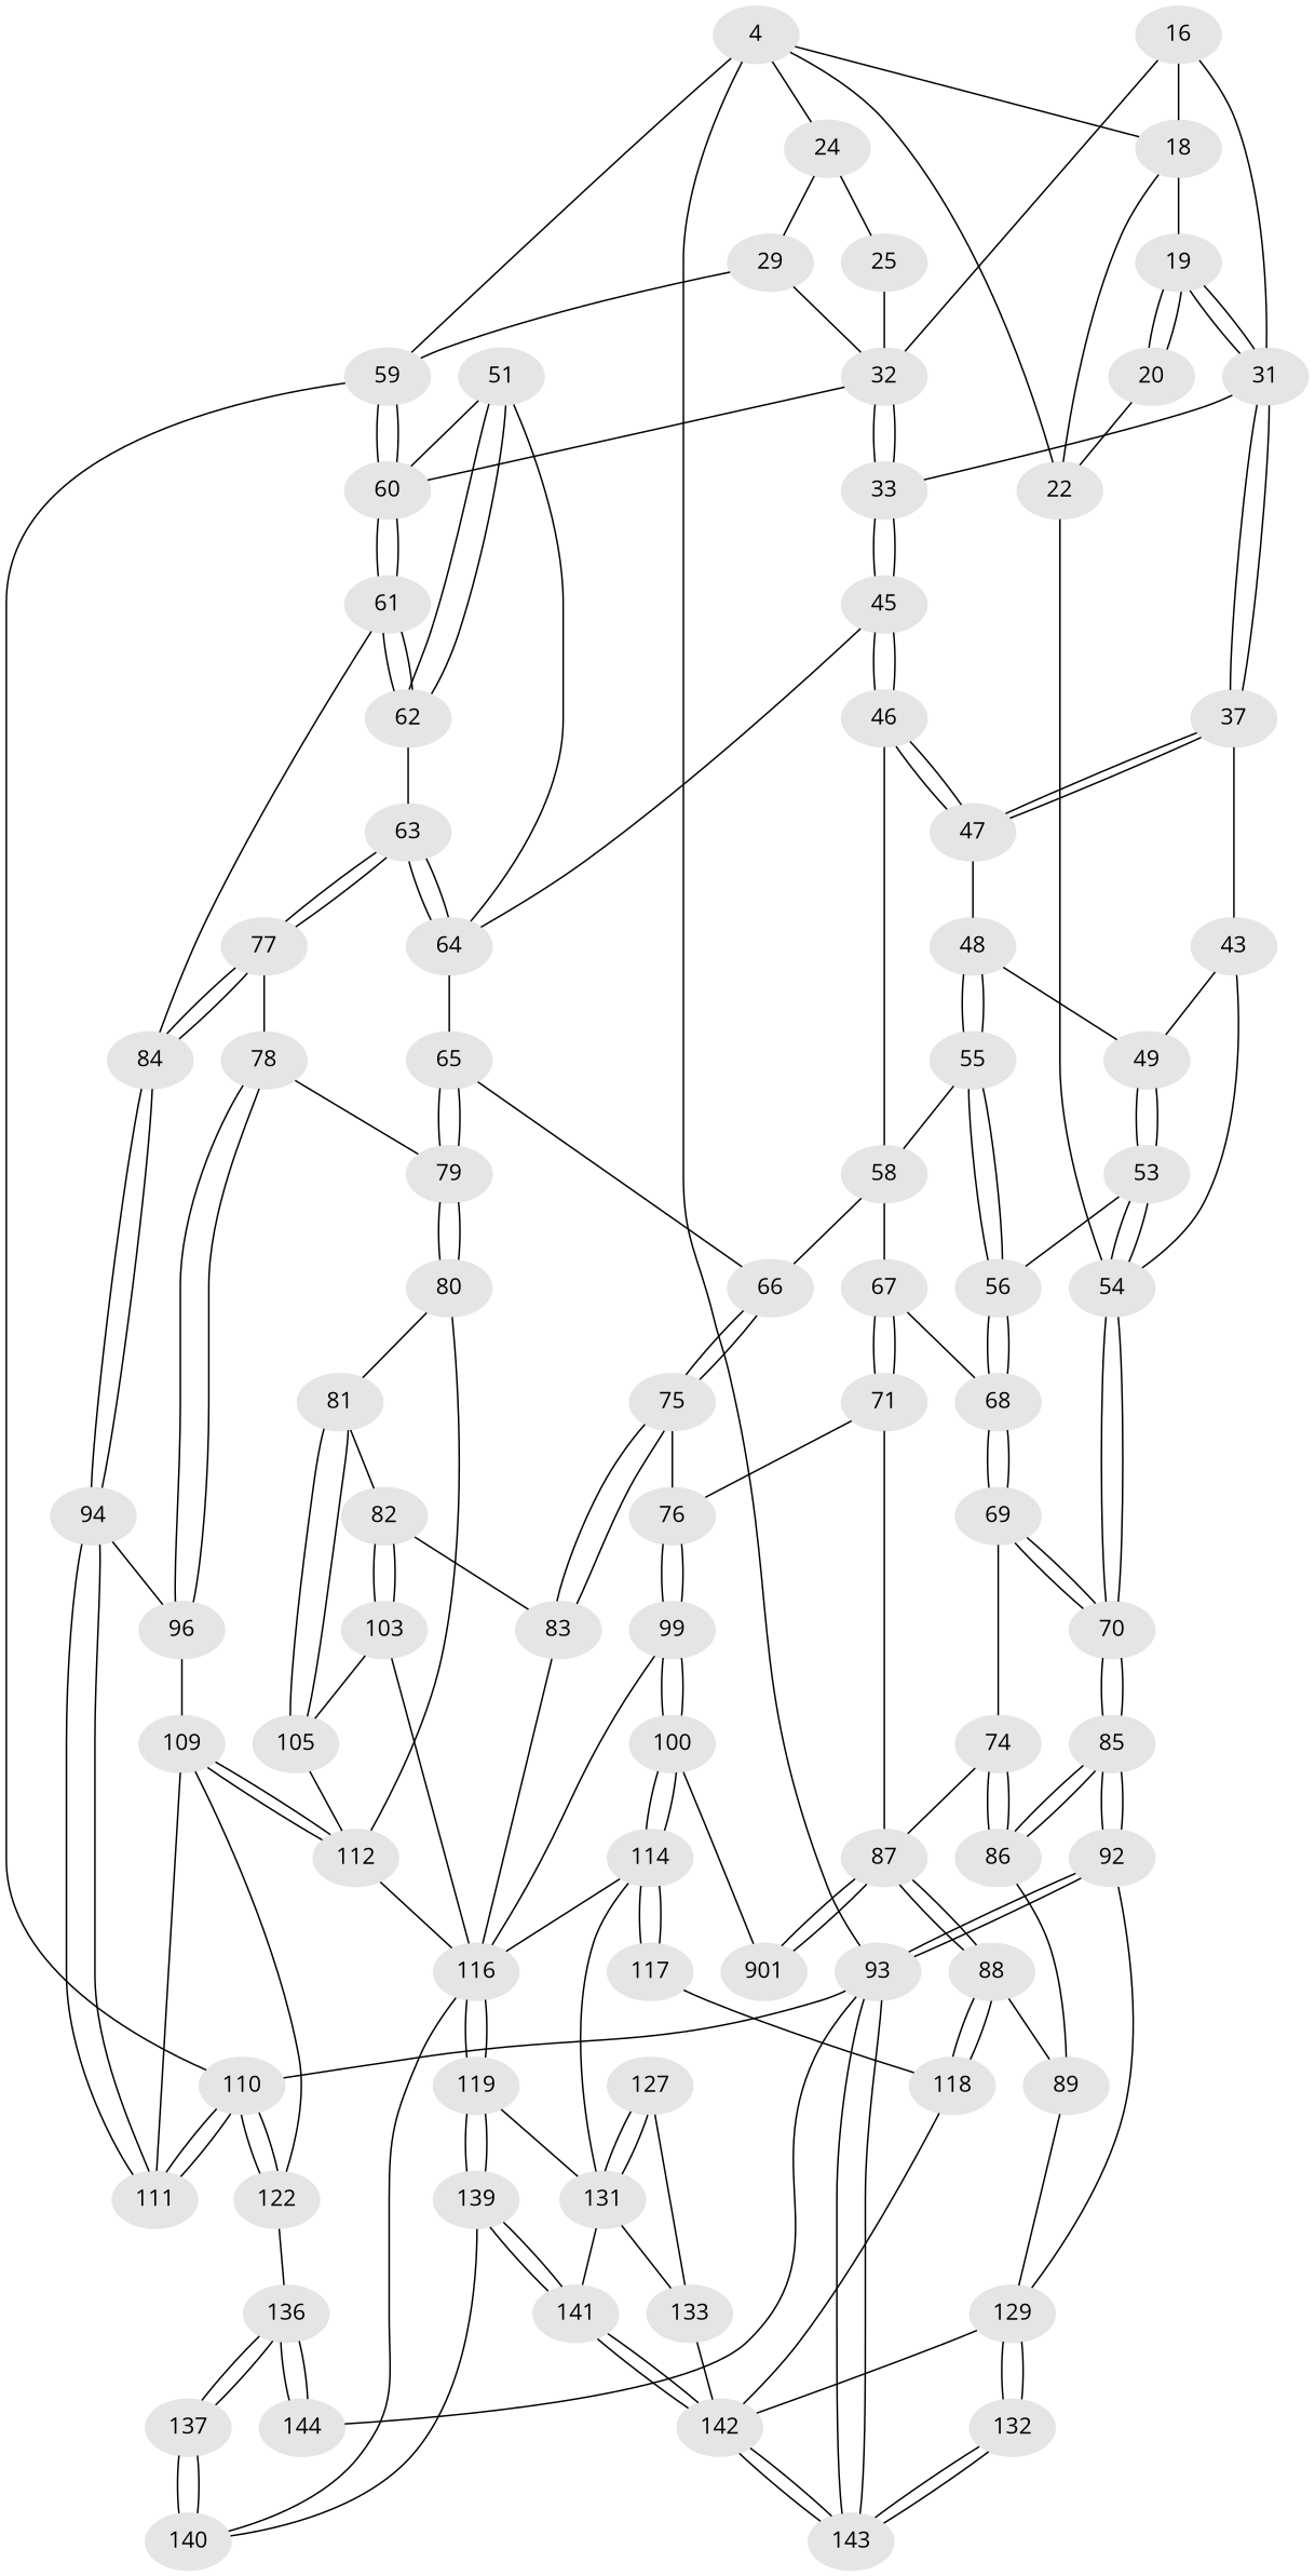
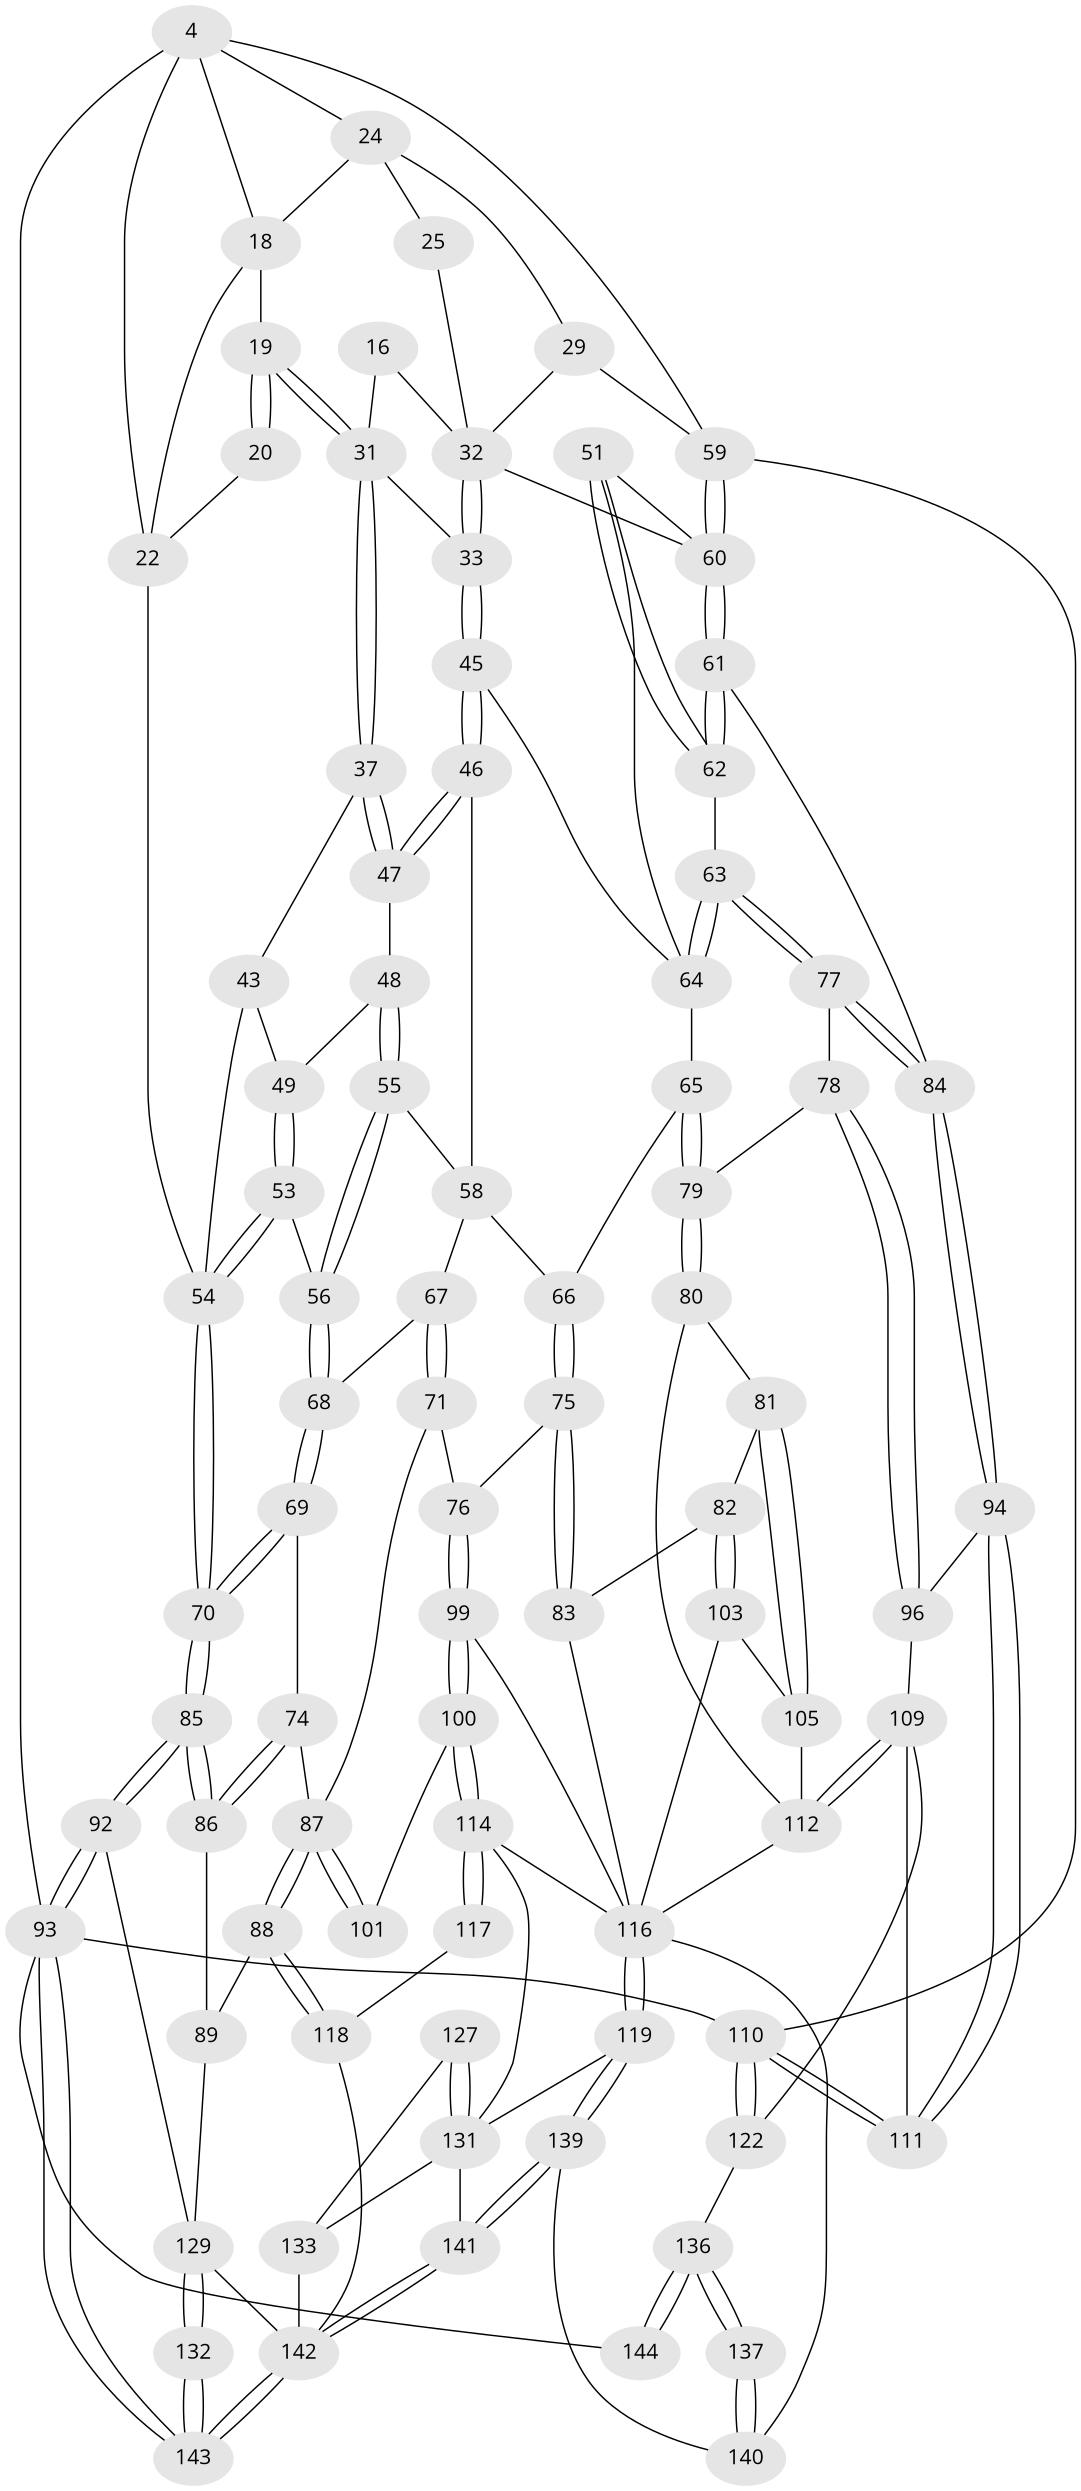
  graph {
    fontname="Open Sans"
    node [color=gray90 fontname="Open Sans" style=filled]
    edge [fontname="Open Sans"]
    4 [super="+3"]
    18 [super="+5+8+13"]
    n3 [label=22 super="+22"]
    24 [super="+2"]
    59 [super="+42+39+40"]
    93 [super="+90"]
    19 [super="+14+17"]
    54 [super="+44+36+35"]
    25 [super="+9"]
    29 [super="+28"]
    60 [super="+50+41"]
    110 [super="+91"]
    143
    144
    16 [super="+12"]
    32 [super="+11+27"]
    31
    33 [super="+30"]
    45
    20
    37
    70
    43 [super="+38"]
    47
    61
    46
    64 [super="+52"]
    49
    48
    53
    58 [super="+57"]
    65
    66
    67
    55
    56
    51
    62
    63
    68
    85
    69
    75
    71
    111
    122
    84
    94
    77
    78
    79
    80
    76
    83
    87 [super="+73+72"]
    74
    86
    92
    99
    88
-   101 [label=901]
+   101
    89
    116 [super="+115+113+102"]
    100
    96 [super="+95"]
    109 [super="+97+108+107"]
    81
    112 [super="+106+98"]
    82
    105
    103
    119
    140 [super="+138"]
    129 [super="+126+125"]
    118
    142 [super="+134+124+123"]
    132
    114
    117
    131 [super="+130+120+121"]
    136 [super="+135"]
    139
    133 [super="+128"]
    141
    137
    127
    4 -- 18
    4 -- n3
    4 -- 24
    4 -- 59
    4 -- 93 [weight=2]
    18 -- n3
    18 -- 19 [weight=3]
    n3 -- 54 [weight=2]
    24 -- 25 [weight=2]
    24 -- 29
    59 -- 60 [weight=2]
    59 -- 60
    59 -- 110
    93 -- 110
    93 -- 143
    93 -- 143
    93 -- 144
    19 -- 31
    19 -- 31
    19 -- 20 [weight=2]
    19 -- 20
    54 -- 70
    54 -- 70
    25 -- 32 [weight=2]
    29 -- 59 [weight=2]
    29 -- 32
    60 -- 61
    60 -- 61
    110 -- 111
    110 -- 111
    110 -- 122
    110 -- 122
-   16 -- 18 [weight=2]
+   24 -- 18 [weight=2]
    16 -- 32
    16 -- 31
    32 -- 60 [weight=2]
    32 -- 33
    32 -- 33
    31 -- 33
    31 -- 37
    31 -- 37
    33 -- 45
    33 -- 45
    45 -- 46
    45 -- 46
    45 -- 64
    20 -- n3
    37 -- 43
    37 -- 47
    37 -- 47
    70 -- 85
    70 -- 85
    43 -- 54 [weight=2]
    43 -- 49
    47 -- 48
    61 -- 62
    61 -- 62
    61 -- 84
    46 -- 47
    46 -- 47
    46 -- 58
    64 -- 65
    49 -- 53
    49 -- 53
    48 -- 49
    48 -- 55
    48 -- 55
    53 -- 54
    53 -- 54
    53 -- 56
    58 -- 66
    58 -- 67
    65 -- 66
    65 -- 79
    65 -- 79
    66 -- 75
    66 -- 75
    67 -- 68
    67 -- 71
    67 -- 71
    55 -- 58
    55 -- 56
    55 -- 56
    56 -- 68
    56 -- 68
    51 -- 60
    51 -- 64
    51 -- 62
    51 -- 62
    62 -- 63
    63 -- 64
    63 -- 64
    63 -- 77
    63 -- 77
    68 -- 69
    68 -- 69
    85 -- 86
    85 -- 86
    85 -- 92
    85 -- 92
    69 -- 70
    69 -- 70
    69 -- 74
    75 -- 76
    75 -- 83
    75 -- 83
    71 -- 76
    71 -- 87
    122 -- 136
    84 -- 94
    84 -- 94
    94 -- 111
    94 -- 111
    94 -- 96
    77 -- 84
    77 -- 84
    77 -- 78
    78 -- 79
    78 -- 96
    78 -- 96
    79 -- 80
    79 -- 80
    80 -- 81
    80 -- 112
    76 -- 99
    76 -- 99
    83 -- 116
    87 -- 88
    87 -- 88
    87 -- 101 [weight=2]
    87 -- 101
    74 -- 87
    74 -- 86
    74 -- 86
    86 -- 89
    92 -- 93
    92 -- 93
    92 -- 129
    99 -- 116
    99 -- 100
    99 -- 100
    88 -- 89
    88 -- 118
    88 -- 118
    89 -- 129
    116 -- 119
    116 -- 119
    116 -- 140
    100 -- 101
    100 -- 114
    100 -- 114
    96 -- 109 [weight=2]
    109 -- 111
    109 -- 122
    109 -- 112 [weight=2]
    109 -- 112
    81 -- 82
    81 -- 105
    81 -- 105
    112 -- 116
    82 -- 83
    82 -- 103
    82 -- 103
    105 -- 112
    103 -- 116
    103 -- 105
    119 -- 131
    119 -- 139
    119 -- 139
    129 -- 142
    129 -- 132 [weight=2]
    129 -- 132
    118 -- 142
    142 -- 143
    142 -- 143
    132 -- 143
    132 -- 143
    114 -- 116
    114 -- 117
    114 -- 117
    114 -- 131
    117 -- 118
    131 -- 133
    131 -- 141
    136 -- 144 [weight=2]
    136 -- 144
    136 -- 137
    136 -- 137
    139 -- 140
    139 -- 141
    139 -- 141
    133 -- 142 [weight=2]
    141 -- 142
    141 -- 142
    137 -- 140 [weight=2]
    137 -- 140
    127 -- 131 [weight=2]
    127 -- 131
    127 -- 133
  }
